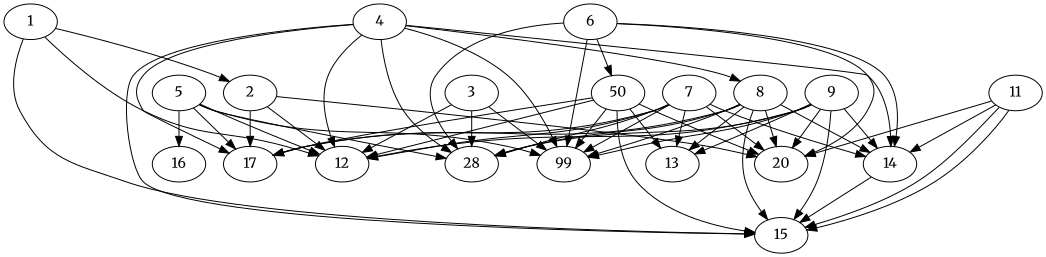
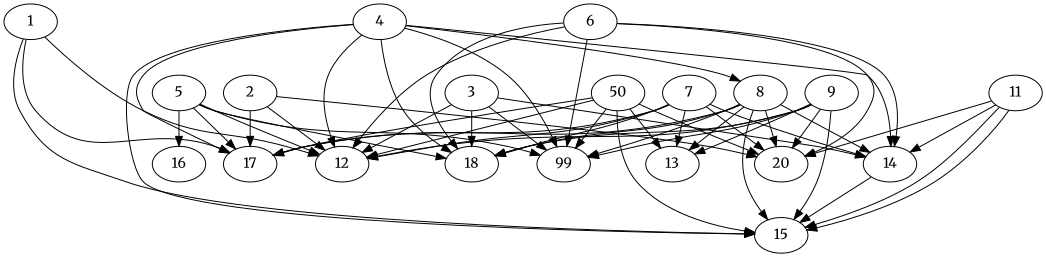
  digraph {
    fontname=Merriweather
    node [alpha=0.07 fontname=Merriweather]
    edge [fontname=Merriweather]
    1 [alpha=0.20 expect_size=38959104]
    12 [alpha=0.06 expect_size=29292544]
    15 [alpha=0.20 expect_size=25703424]
    17 [alpha=0.16 expect_size=11687936]
    2 [alpha=0.16 expect_size=37865472]
    20 [expect_size=17835008]
    3 [expect_size=29433856]
    14 [alpha=0.09 expect_size=37168128]
-   18 [alpha=0.05 expect_size=14601216 label=28]
+   18 [alpha=0.05 expect_size=14601216]
    n10 [alpha=0.11 expect_size=43524096 label=99]
    4 [alpha=0.15 expect_size=39322624]
    8 [alpha=0.12 expect_size=41906176]
    13 [alpha=0.15 expect_size=20835328]
    5 [alpha=0.03 expect_size=34293760]
    16 [alpha=0.05 expect_size=32876544]
    6 [alpha=0.11 expect_size=50527232]
    7 [alpha=0.01 expect_size=41563136]
    9 [alpha=0.09 expect_size=11122688]
    n19 [alpha=0.09 expect_size=39568384 label=50]
    11 [expect_size=30060544]
    1 -> 12
    1 -> 15
-   1 -> 2
+   1 -> 17
    2 -> 12
    2 -> 17
    2 -> 20
    3 -> 12
-   9 -> 14
+   3 -> 14
    3 -> 18
    3 -> n10
    14 -> 15
    4 -> 12
    4 -> 15
    4 -> 17
    4 -> 14
    4 -> 18
    4 -> n10
    4 -> 8
    8 -> 15
    8 -> 17
    8 -> 20
    8 -> 14
    8 -> 18
    8 -> n10
    8 -> 13
    5 -> 12
    5 -> 17
    5 -> 18
    5 -> n10
    5 -> 16
-   6 -> n19
+   6 -> 12
    6 -> 20
    6 -> 14
    6 -> 18
    6 -> n10
    7 -> 12
    7 -> 17
    7 -> 20
    7 -> 14
    7 -> 18
-   7 -> n10
    7 -> 13
    9 -> 12
    9 -> 15
    9 -> 20
    9 -> 18
    9 -> n10
    9 -> 13
    n19 -> 12
    n19 -> 15
    n19 -> 17
    n19 -> 20
    n19 -> n10
    n19 -> 13
    11 -> 15
    11 -> 15
    11 -> 20
    11 -> 14
  }
